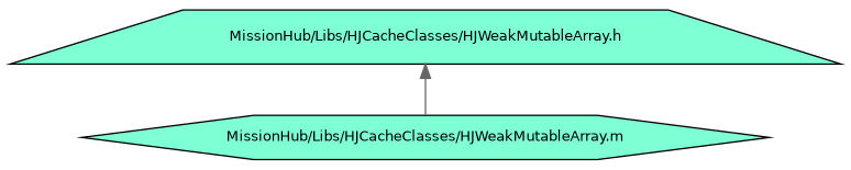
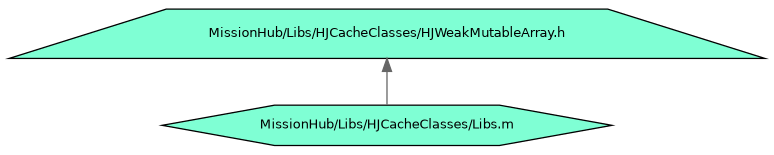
  digraph {
    node [color=black fillcolor=aquamarine fontname=Helvetica fontsize=10 style=filled]
    n1 [fontcolor=black height=0.2 label="MissionHub/Libs/HJCacheClasses/HJWeakMutableArray.h" shape=trapezium width=0.4]
-   n2 [height=0.2 label="MissionHub/Libs/HJCacheClasses/HJWeakMutableArray.m" shape=hexagon width=0.4]
+   n2 [height=0.2 label="MissionHub/Libs/HJCacheClasses/Libs.m" shape=hexagon width=0.4]
    n1 -> n2 [color=gray40 dir=back fontname=Helvetica fontsize=10 labelfontname=Helvetica labelfontsize=10 style=solid]
  }
